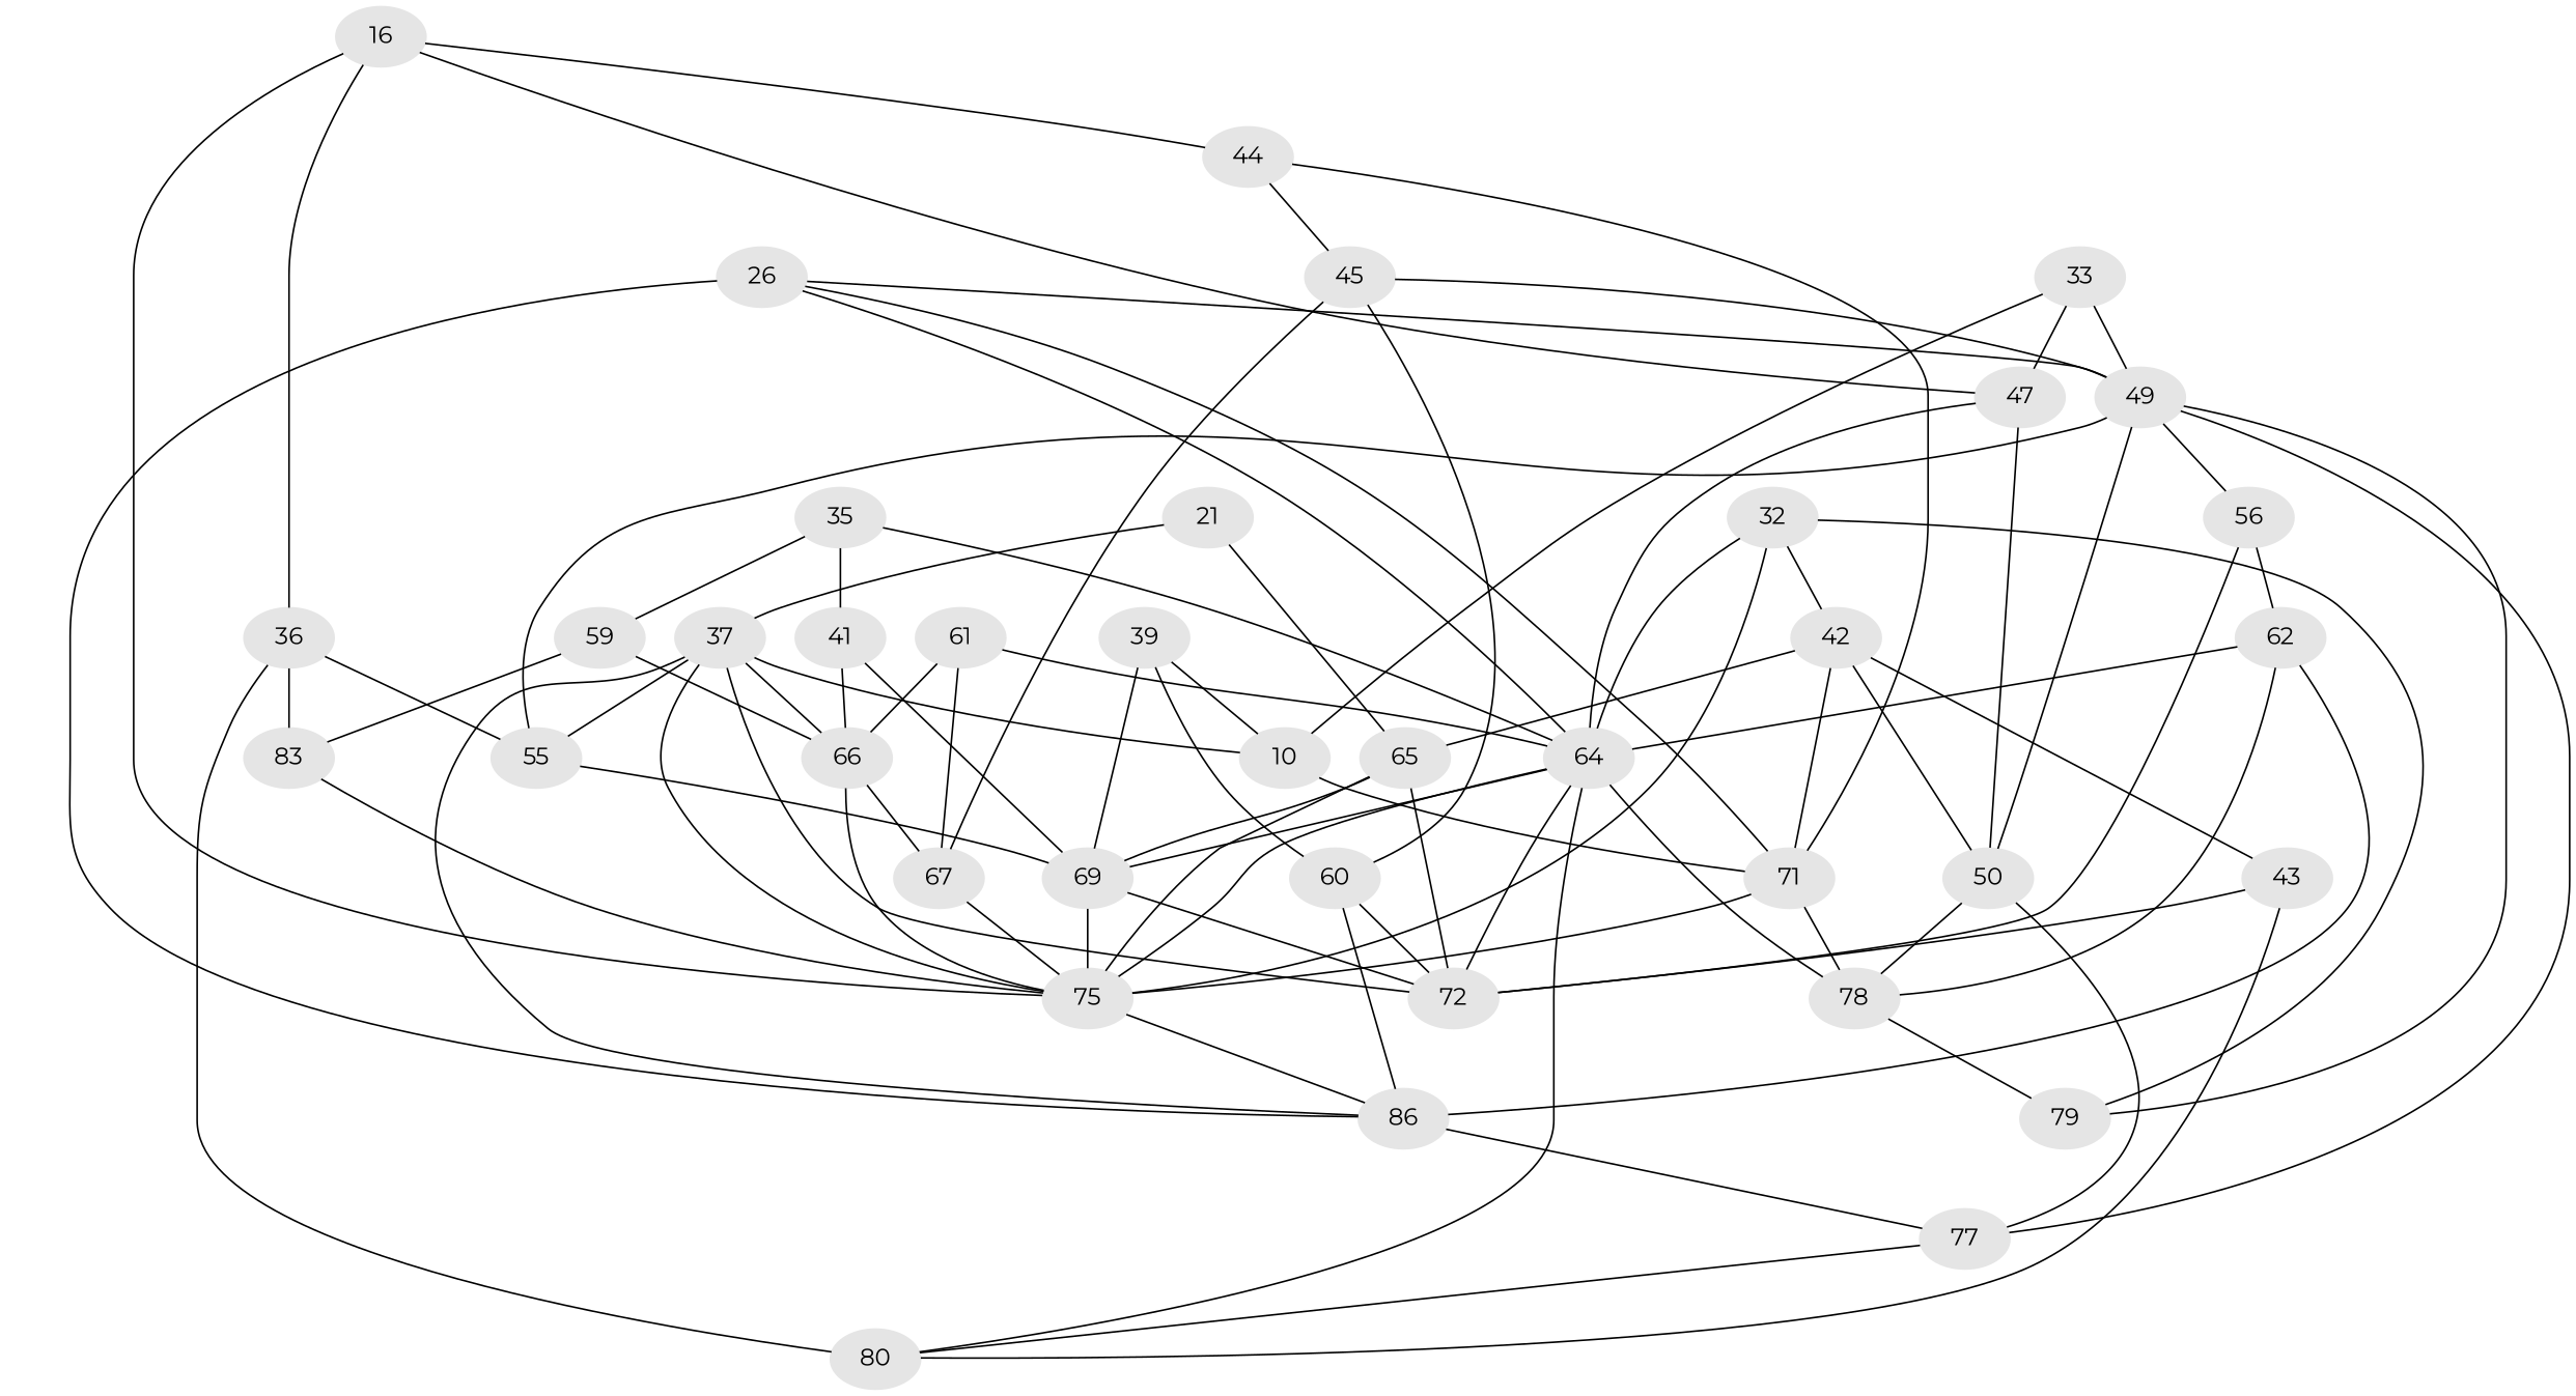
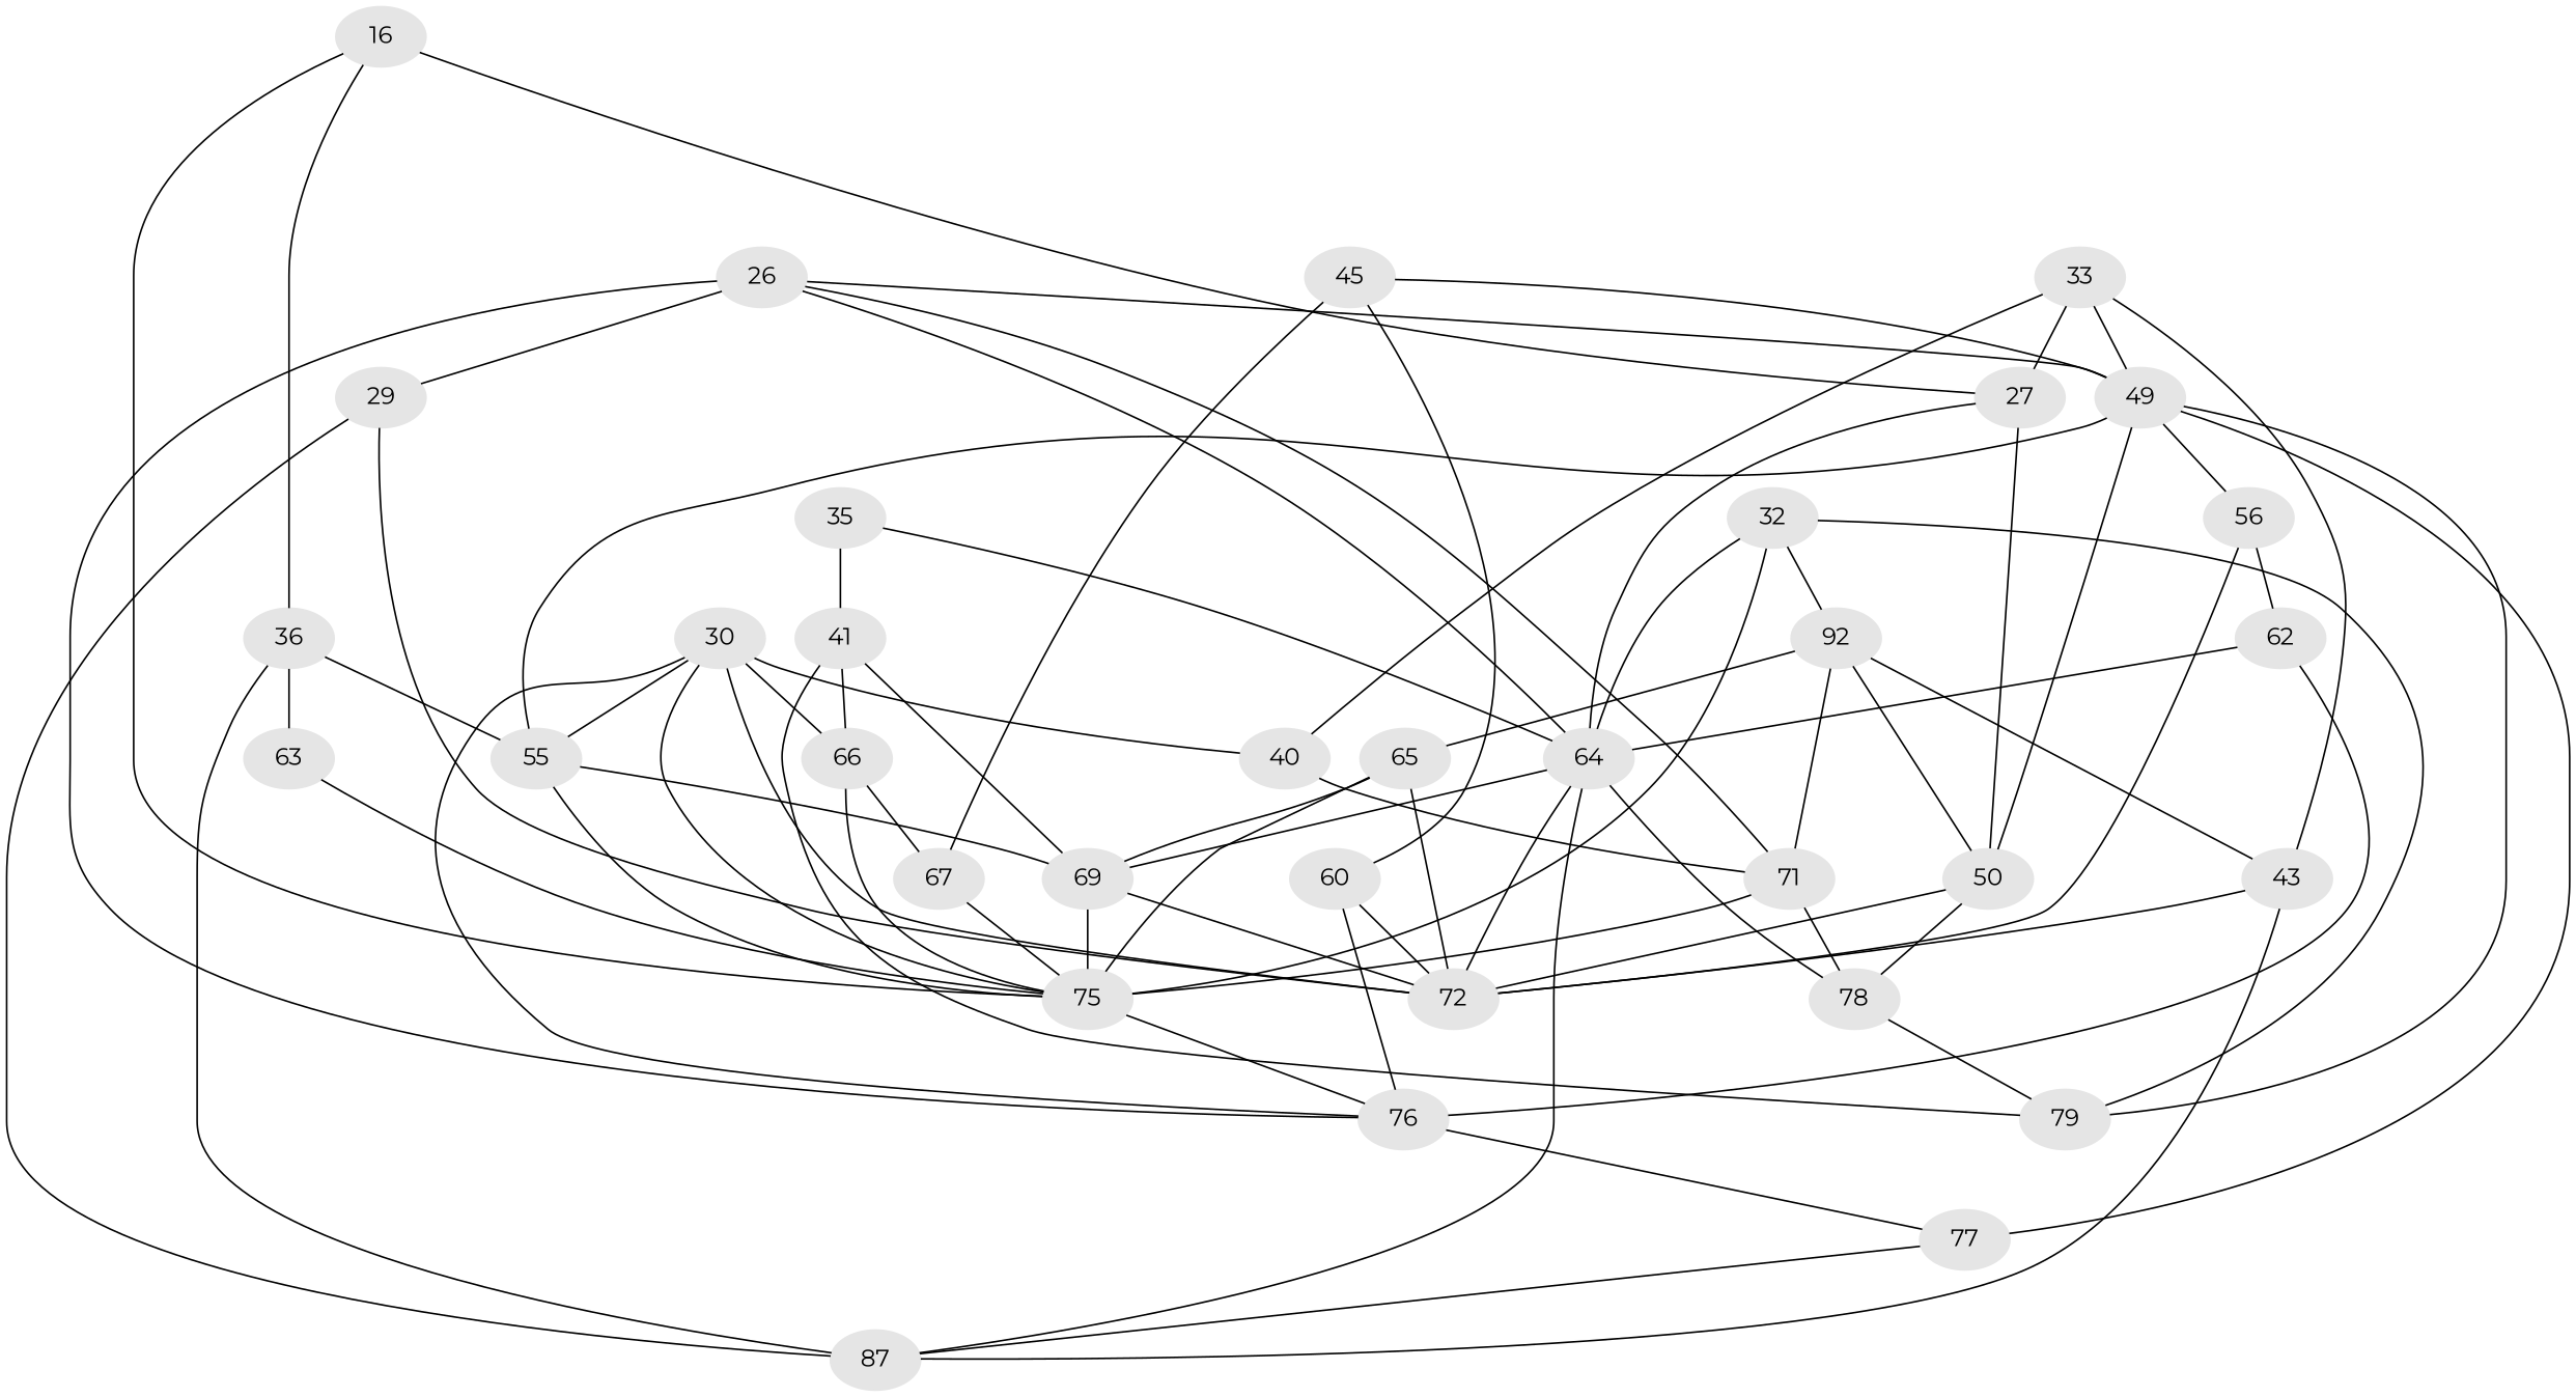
  graph {
    fontname=Montserrat
    node [color=gray90 fontname=Montserrat style=filled]
    edge [fontname=Montserrat]
    16 [super="+12"]
    36 [super="+20"]
-   44
-   47
+   47 [label=27]
    75 [super="+25+74"]
-   80 [super="+15"]
+   80 [super="+15" label=87]
    55
-   63 [label=83]
+   63
    71 [super="+30"]
    45
    64 [super="+34"]
    50 [super="+22"]
-   76 [super="+73+54" label=86]
-   37 [super="+10+27"]
+   76 [super="+73+54"]
+   37 [super="+10+27" label=30]
    72 [super="+1+53+5+57"]
-   40 [label=10]
+   40
    66 [super="+48"]
-   21
    65 [super="+6+51"]
    69 [super="+28+58"]
    26 [super="+19"]
+   29
    49 [super="+7+38"]
    79
    56
    77
    78 [super="+46"]
    32 [super="+3"]
-   42 [super="+9"]
+   42 [super="+9" label=92]
    43
    33
    35
    41
-   59
    67 [super="+4"]
-   39
    60
    62 [super="+18"]
-   61
    16 -- 36
-   16 -- 44 [weight=2]
    16 -- 47
    16 -- 75 [weight=2]
    36 -- 80 [weight=2]
    36 -- 55
    36 -- 63 [weight=2]
-   44 -- 71
-   44 -- 45
    47 -- 64
    47 -- 50
    75 -- 76
    55 -- 69
    63 -- 75
    71 -- 75 [weight=2]
    71 -- 78 [weight=2]
    45 -- 49
    45 -- 67
    45 -- 60
-   64 -- 75
+   55 -- 75
    64 -- 80
    64 -- 72 [weight=2]
    64 -- 69
    64 -- 78
-   50 -- 77 [weight=2]
+   50 -- 72 [weight=2]
    50 -- 78
    76 -- 77 [weight=2]
    37 -- 75
    37 -- 55
    37 -- 76
    37 -- 72 [weight=2]
    37 -- 40
    37 -- 66 [weight=2]
    40 -- 71
    66 -- 75
    66 -- 67
-   21 -- 37
-   21 -- 65 [weight=3]
    65 -- 75 [weight=2]
    65 -- 72
    65 -- 69
    69 -- 75 [weight=2]
    69 -- 72
    26 -- 71
    26 -- 64
    26 -- 76
+   26 -- 29 [weight=2]
    26 -- 49
+   29 -- 80
+   29 -- 72
    49 -- 55
    49 -- 50
    49 -- 79
    49 -- 56
    49 -- 77
    56 -- 72
    56 -- 62 [weight=2]
    77 -- 80
    78 -- 79
    32 -- 75 [weight=2]
    32 -- 64
    32 -- 79
    32 -- 42 [weight=2]
    42 -- 71
    42 -- 50
    42 -- 65
    42 -- 43
    43 -- 80
    43 -- 72
    33 -- 47
    33 -- 40
    33 -- 49
+   33 -- 43
    35 -- 64
    35 -- 41
-   35 -- 59
    41 -- 66
    41 -- 69
-   59 -- 63
-   59 -- 66 [weight=2]
+   41 -- 79
    67 -- 75
-   39 -- 40
-   39 -- 69 [weight=2]
-   39 -- 60
    60 -- 76
    60 -- 72
    62 -- 64
    62 -- 76 [weight=2]
-   62 -- 78
-   61 -- 64
-   61 -- 66
-   61 -- 67 [weight=2]
  }
